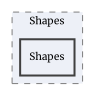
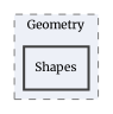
  digraph {
    compound=true
    fontname=Merriweather
    n1 [color=grey25 fillcolor="#edf0f7" fontname=Merriweather fontsize=10 label=Shapes shape=box style="filled,bold,"]
    subgraph cluster_1 {
      bgcolor="#edf0f7"
      fontsize=10
-     label=Shapes
+     label=Geometry
      pencolor=grey50
      style="filled,dashed,"
      n1
    }
  }
